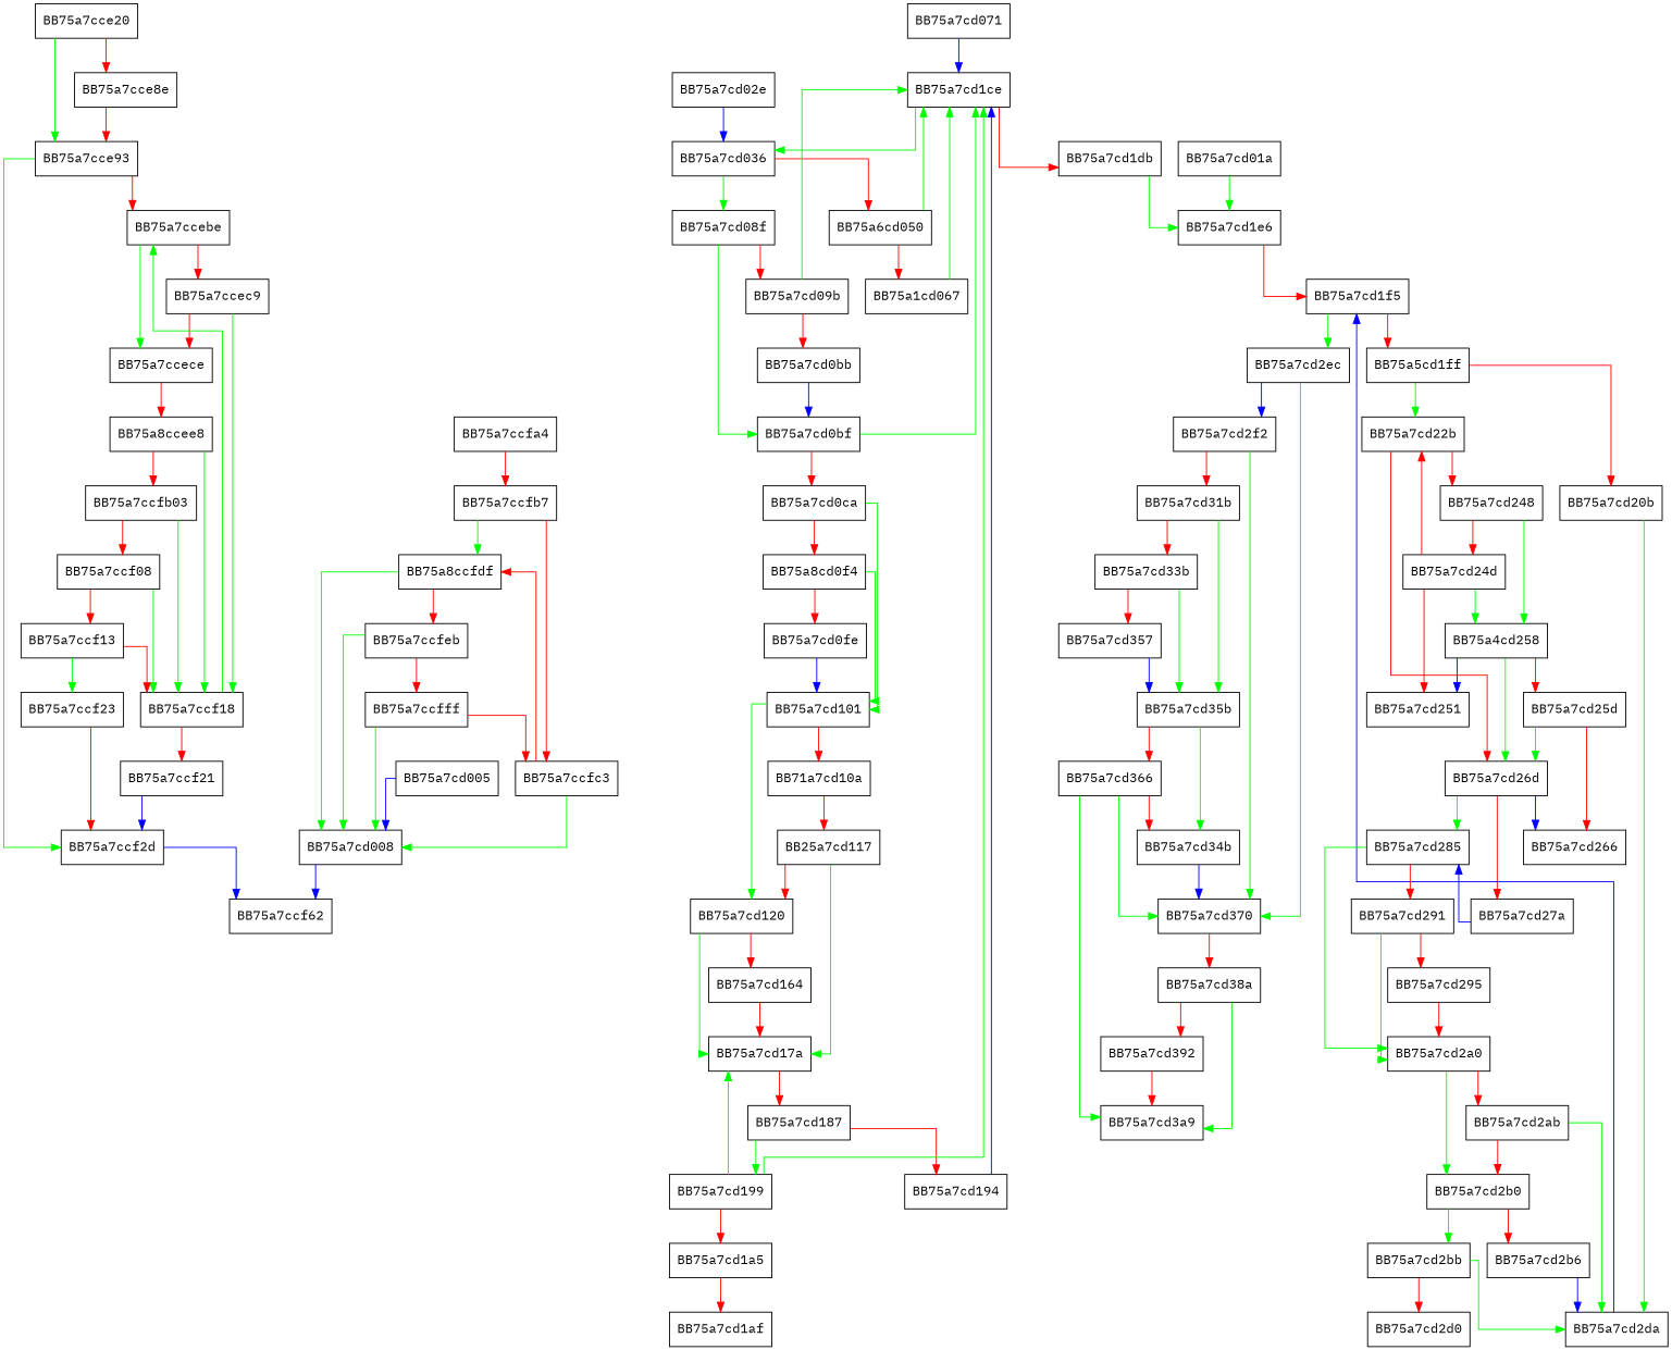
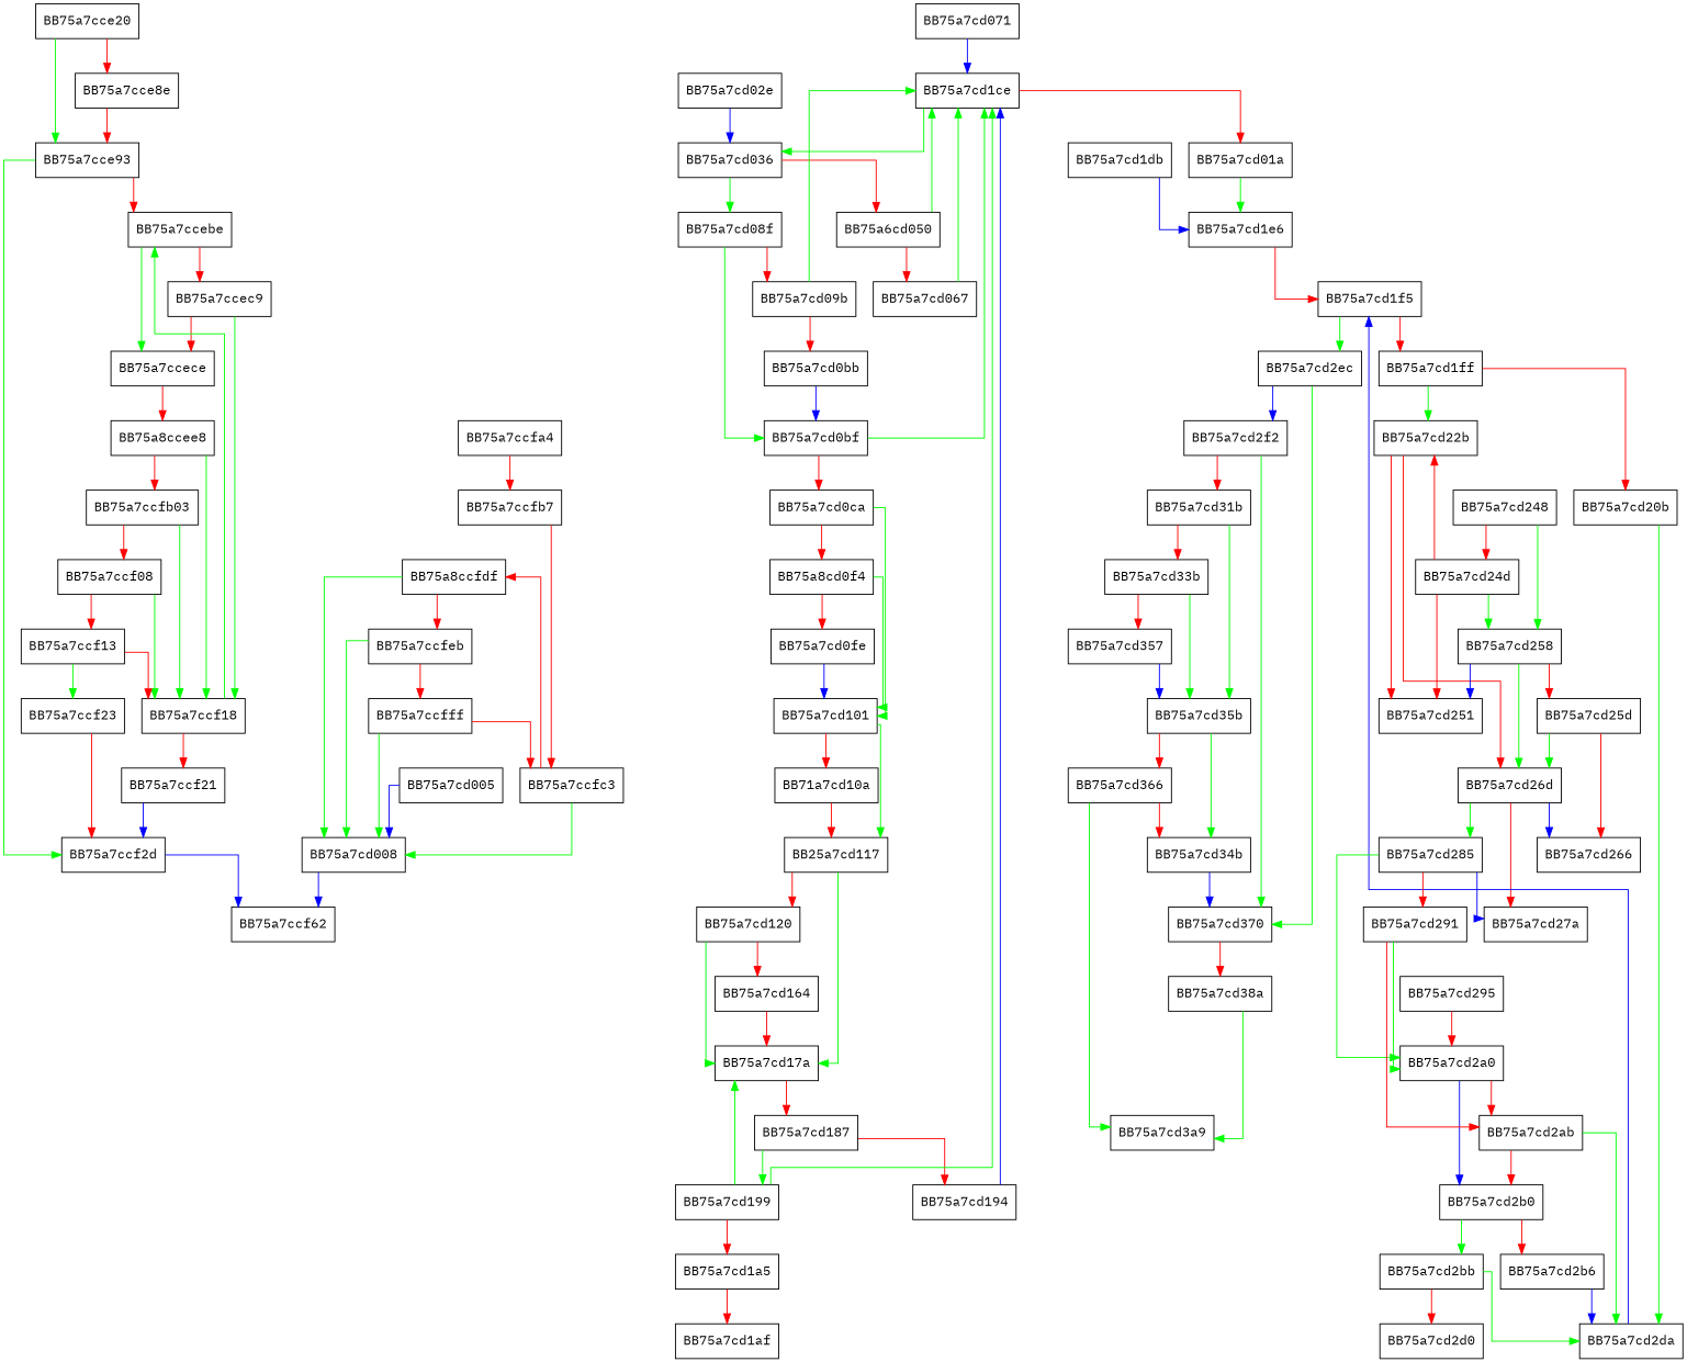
  digraph {
    fontname="IBM Plex Mono"
    splines=ortho
    node [fontname="IBM Plex Mono" shape=box]
    edge [color=red fontname="IBM Plex Mono"]
    BB75a7cce20
    BB75a7cce93
    BB75a7cce8e
    BB75a7ccf2d
    BB75a7ccebe
    BB75a7ccf62
    BB75a7ccece
    BB75a7ccec9
    n9 [label=BB75a8ccee8]
    BB75a7ccf18
    BB75a7ccf21
    n12 [label=BB75a7ccfb03]
    BB75a7ccf08
    BB75a7ccf13
    BB75a7ccf23
    BB75a7cd01a
    BB75a7cd1e6
    BB75a7cd1f5
    BB75a7cd02e
    BB75a7cd036
    n21 [label=BB75a8ccfdf]
    BB75a7ccfb7
    BB75a7ccfc3
    BB75a7ccfa4
    BB75a7cd008
    BB75a7ccfeb
    BB75a7ccfff
    BB75a7cd005
    BB75a7cd2ec
-   BB75a7cd1ff [label=BB75a5cd1ff]
+   BB75a7cd1ff
    BB75a7cd08f
    n32 [label=BB75a6cd050]
    BB75a7cd0bf
    BB75a7cd09b
    BB75a7cd1ce
-   BB75a7cd067 [label=BB75a1cd067]
+   BB75a7cd067
    BB75a7cd0ca
    BB75a7cd0bb
    BB75a7cd1db
    BB75a7cd071
    BB75a7cd101
    n42 [label=BB75a8cd0f4]
    n43 [label=BB25a7cd117]
    n44 [label=BB71a7cd10a]
    BB75a7cd0fe
    BB75a7cd17a
    BB75a7cd120
    BB75a7cd187
    BB75a7cd164
    BB75a7cd199
    BB75a7cd1a5
    BB75a7cd194
    BB75a7cd1af
    BB75a7cd370
    BB75a7cd2f2
    BB75a7cd22b
    BB75a7cd20b
    BB75a7cd38a
    BB75a7cd31b
    BB75a7cd26d
    BB75a7cd248
    BB75a7cd2da
    BB75a7cd285
    BB75a7cd27a
    BB75a7cd266
-   BB75a7cd258 [label=BB75a4cd258]
+   BB75a7cd258
    BB75a7cd24d
    BB75a7cd2a0
    BB75a7cd291
    BB75a7cd25d
    BB75a7cd251
    BB75a7cd2b0
    BB75a7cd2ab
    BB75a7cd295
    BB75a7cd2bb
    BB75a7cd2b6
    BB75a7cd2d0
    BB75a7cd3a9
-   BB75a7cd392
    BB75a7cd35b
    BB75a7cd33b
    n82 [label=BB75a7cd34b]
    BB75a7cd366
    BB75a7cd357
    BB75a7cce20 -> BB75a7cce93 [color=green]
    BB75a7cce20 -> BB75a7cce8e
    BB75a7cce93 -> BB75a7ccf2d [color=green]
    BB75a7cce93 -> BB75a7ccebe
    BB75a7cce8e -> BB75a7cce93
    BB75a7ccf2d -> BB75a7ccf62 [color=blue]
    BB75a7ccebe -> BB75a7ccece [color=green]
    BB75a7ccebe -> BB75a7ccec9
    BB75a7ccece -> n9
    BB75a7ccec9 -> BB75a7ccece
    BB75a7ccec9 -> BB75a7ccf18 [color=green]
    n9 -> BB75a7ccf18 [color=green]
    n9 -> n12
    BB75a7ccf18 -> BB75a7ccebe [color=green]
    BB75a7ccf18 -> BB75a7ccf21
    BB75a7ccf21 -> BB75a7ccf2d [color=blue]
    n12 -> BB75a7ccf18 [color=green]
    n12 -> BB75a7ccf08
    BB75a7ccf08 -> BB75a7ccf18 [color=green]
    BB75a7ccf08 -> BB75a7ccf13
    BB75a7ccf13 -> BB75a7ccf18
    BB75a7ccf13 -> BB75a7ccf23 [color=green]
    BB75a7ccf23 -> BB75a7ccf2d
    BB75a7cd01a -> BB75a7cd1e6 [color=green]
    BB75a7cd1e6 -> BB75a7cd1f5
    BB75a7cd1f5 -> BB75a7cd2ec [color=green]
    BB75a7cd1f5 -> BB75a7cd1ff
    BB75a7cd02e -> BB75a7cd036 [color=blue]
    BB75a7cd036 -> BB75a7cd08f [color=green]
    BB75a7cd036 -> n32
    n21 -> BB75a7cd008 [color=green]
    n21 -> BB75a7ccfeb
-   BB75a7ccfb7 -> n21 [color=green]
    BB75a7ccfb7 -> BB75a7ccfc3
    BB75a7ccfc3 -> n21
    BB75a7ccfc3 -> BB75a7cd008 [color=green]
    BB75a7ccfa4 -> BB75a7ccfb7
    BB75a7cd008 -> BB75a7ccf62 [color=blue]
    BB75a7ccfeb -> BB75a7cd008 [color=green]
    BB75a7ccfeb -> BB75a7ccfff
    BB75a7ccfff -> BB75a7ccfc3
    BB75a7ccfff -> BB75a7cd008 [color=green]
    BB75a7cd005 -> BB75a7cd008 [color=blue]
    BB75a7cd2ec -> BB75a7cd370 [color=green]
    BB75a7cd2ec -> BB75a7cd2f2 [color=blue]
    BB75a7cd1ff -> BB75a7cd22b [color=green]
    BB75a7cd1ff -> BB75a7cd20b
    BB75a7cd08f -> BB75a7cd0bf [color=green]
    BB75a7cd08f -> BB75a7cd09b
    n32 -> BB75a7cd1ce [color=green]
    n32 -> BB75a7cd067
    BB75a7cd0bf -> BB75a7cd1ce [color=green]
    BB75a7cd0bf -> BB75a7cd0ca
    BB75a7cd09b -> BB75a7cd1ce [color=green]
    BB75a7cd09b -> BB75a7cd0bb
    BB75a7cd1ce -> BB75a7cd036 [color=green]
-   BB75a7cd1ce -> BB75a7cd1db
+   BB75a7cd1ce -> BB75a7cd01a
    BB75a7cd067 -> BB75a7cd1ce [color=green]
    BB75a7cd0ca -> BB75a7cd101 [color=green]
    BB75a7cd0ca -> n42
    BB75a7cd0bb -> BB75a7cd0bf [color=blue]
-   BB75a7cd1db -> BB75a7cd1e6 [color=green]
+   BB75a7cd1db -> BB75a7cd1e6 [color=blue]
    BB75a7cd071 -> BB75a7cd1ce [color=blue]
-   BB75a7cd101 -> BB75a7cd120 [color=green]
+   BB75a7cd101 -> n43 [color=green]
    BB75a7cd101 -> n44
    n42 -> BB75a7cd101 [color=green]
    n42 -> BB75a7cd0fe
    n43 -> BB75a7cd17a [color=green]
    n43 -> BB75a7cd120
    n44 -> n43
    BB75a7cd0fe -> BB75a7cd101 [color=blue]
    BB75a7cd17a -> BB75a7cd187
    BB75a7cd120 -> BB75a7cd17a [color=green]
    BB75a7cd120 -> BB75a7cd164
    BB75a7cd187 -> BB75a7cd199 [color=green]
    BB75a7cd187 -> BB75a7cd194
    BB75a7cd164 -> BB75a7cd17a
    BB75a7cd199 -> BB75a7cd1ce [color=green]
    BB75a7cd199 -> BB75a7cd17a [color=green]
    BB75a7cd199 -> BB75a7cd1a5
    BB75a7cd1a5 -> BB75a7cd1af
    BB75a7cd194 -> BB75a7cd1ce [color=blue]
    BB75a7cd370 -> BB75a7cd38a
    BB75a7cd2f2 -> BB75a7cd370 [color=green]
    BB75a7cd2f2 -> BB75a7cd31b
    BB75a7cd22b -> BB75a7cd26d
-   BB75a7cd22b -> BB75a7cd248
+   BB75a7cd22b -> BB75a7cd251
    BB75a7cd20b -> BB75a7cd2da [color=green]
    BB75a7cd38a -> BB75a7cd3a9 [color=green]
-   BB75a7cd38a -> BB75a7cd392
    BB75a7cd31b -> BB75a7cd35b [color=green]
    BB75a7cd31b -> BB75a7cd33b
    BB75a7cd26d -> BB75a7cd285 [color=green]
    BB75a7cd26d -> BB75a7cd27a
    BB75a7cd26d -> BB75a7cd266 [color=blue]
    BB75a7cd248 -> BB75a7cd258 [color=green]
    BB75a7cd248 -> BB75a7cd24d
    BB75a7cd2da -> BB75a7cd1f5 [color=blue]
    BB75a7cd285 -> BB75a7cd2a0 [color=green]
    BB75a7cd285 -> BB75a7cd291
-   BB75a7cd27a -> BB75a7cd285 [color=blue]
+   BB75a7cd285 -> BB75a7cd27a [color=blue]
    BB75a7cd258 -> BB75a7cd26d [color=green]
    BB75a7cd258 -> BB75a7cd25d
    BB75a7cd258 -> BB75a7cd251 [color=blue]
    BB75a7cd24d -> BB75a7cd22b
    BB75a7cd24d -> BB75a7cd258 [color=green]
    BB75a7cd24d -> BB75a7cd251
-   BB75a7cd2a0 -> BB75a7cd2b0 [color=green]
+   BB75a7cd2a0 -> BB75a7cd2b0 [color=blue]
    BB75a7cd2a0 -> BB75a7cd2ab
    BB75a7cd291 -> BB75a7cd2a0 [color=green]
-   BB75a7cd291 -> BB75a7cd295
+   BB75a7cd291 -> BB75a7cd2ab
    BB75a7cd25d -> BB75a7cd26d [color=green]
    BB75a7cd25d -> BB75a7cd266
    BB75a7cd2b0 -> BB75a7cd2bb [color=green]
    BB75a7cd2b0 -> BB75a7cd2b6
    BB75a7cd2ab -> BB75a7cd2da [color=green]
    BB75a7cd2ab -> BB75a7cd2b0
    BB75a7cd295 -> BB75a7cd2a0
    BB75a7cd2bb -> BB75a7cd2da [color=green]
    BB75a7cd2bb -> BB75a7cd2d0
    BB75a7cd2b6 -> BB75a7cd2da [color=blue]
-   BB75a7cd392 -> BB75a7cd3a9
    BB75a7cd35b -> n82 [color=green]
    BB75a7cd35b -> BB75a7cd366
    BB75a7cd33b -> BB75a7cd35b [color=green]
    BB75a7cd33b -> BB75a7cd357
    n82 -> BB75a7cd370 [color=blue]
-   BB75a7cd366 -> BB75a7cd370 [color=green]
    BB75a7cd366 -> BB75a7cd3a9 [color=green]
    BB75a7cd366 -> n82
    BB75a7cd357 -> BB75a7cd35b [color=blue]
  }
